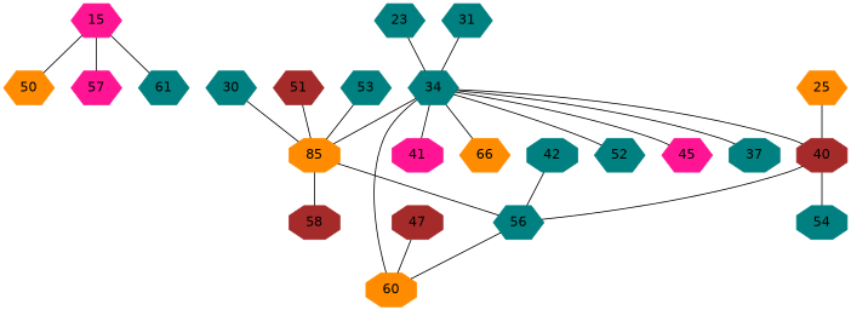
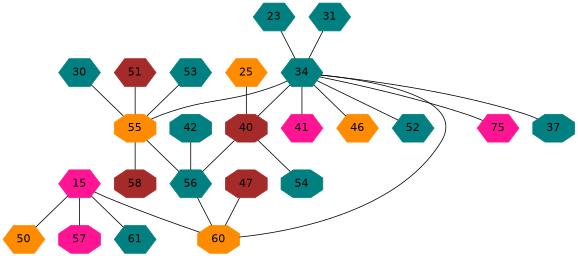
  graph {
    fontname="DejaVu Sans"
    node [color=teal fontname="DejaVu Sans" shape=hexagon style=filled]
    edge [fontname="DejaVu Sans"]
    15 [color=deeppink super="+3"]
    50 [color=darkorange]
-   57 [color=deeppink]
+   57 [color=deeppink shape=octagon]
    60 [color=darkorange shape=octagon super="+48+44"]
    61 [super="+59"]
-   45 [color=deeppink]
-   55 [color=darkorange shape=octagon super="+2+49+33" label=85]
+   45 [color=deeppink label=75]
+   55 [color=darkorange shape=octagon super="+2+49+33"]
    56 [super="+8+29+9+17+26"]
    58 [color=brown shape=octagon]
    34 [super="+11+21"]
    40 [color=brown shape=octagon super="+12+22"]
    37 [shape=octagon]
-   41 [color=deeppink shape=octagon super="+32"]
-   46 [color=darkorange label=66]
+   41 [color=deeppink super="+32"]
+   46 [color=darkorange]
    52 [super="+28"]
    23
    54 [shape=octagon]
    25 [color=darkorange]
    30
    31 [super="+24"]
    42 [shape=octagon]
    47 [color=brown shape=octagon]
    51 [color=brown super="+19"]
    53 [super="+36"]
    15 -- 50 [weight=2]
    15 -- 57 [weight=2]
+   15 -- 60 [weight=2]
    15 -- 61
    55 -- 56 [weight=2]
    55 -- 58
    56 -- 60
    34 -- 60 [weight=2]
    34 -- 45
    34 -- 55 [weight=4]
    34 -- 40 [weight=2]
    34 -- 37
    34 -- 41
    34 -- 46
    34 -- 52
    40 -- 56 [weight=2]
    40 -- 54
    23 -- 34
    25 -- 40
    30 -- 55
    31 -- 34
    42 -- 56
    47 -- 60
    51 -- 55
    53 -- 55
  }
